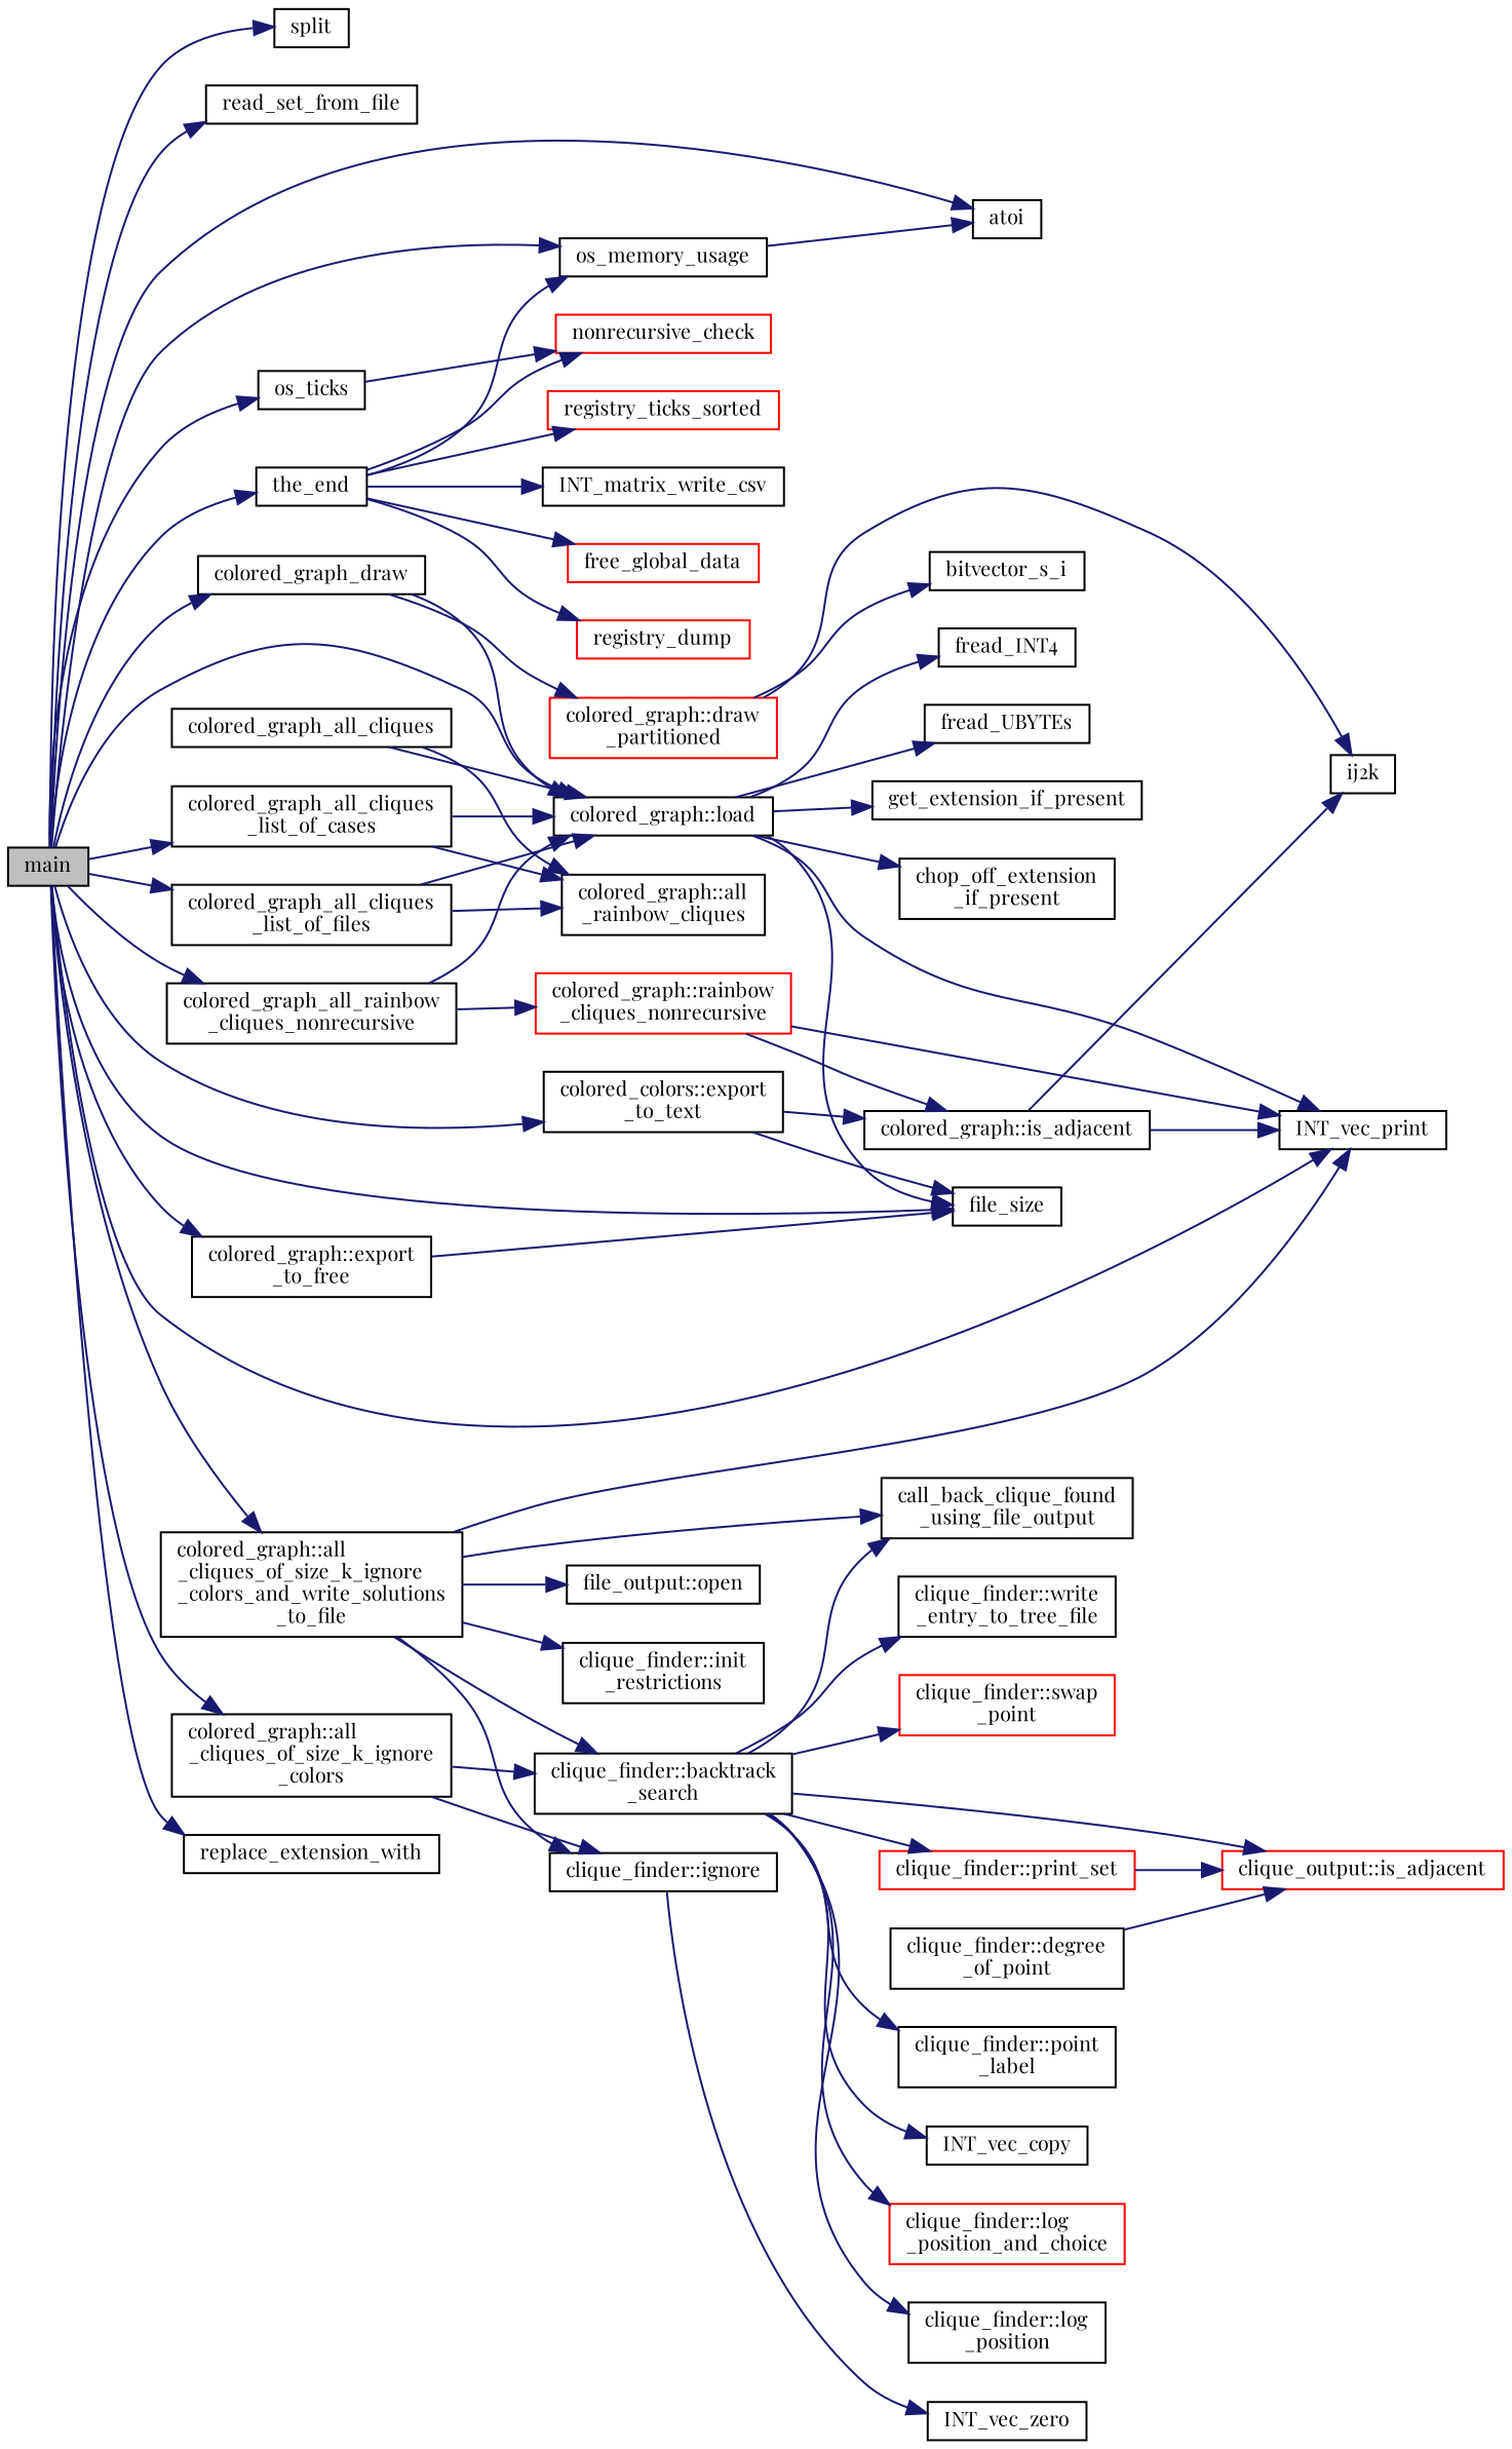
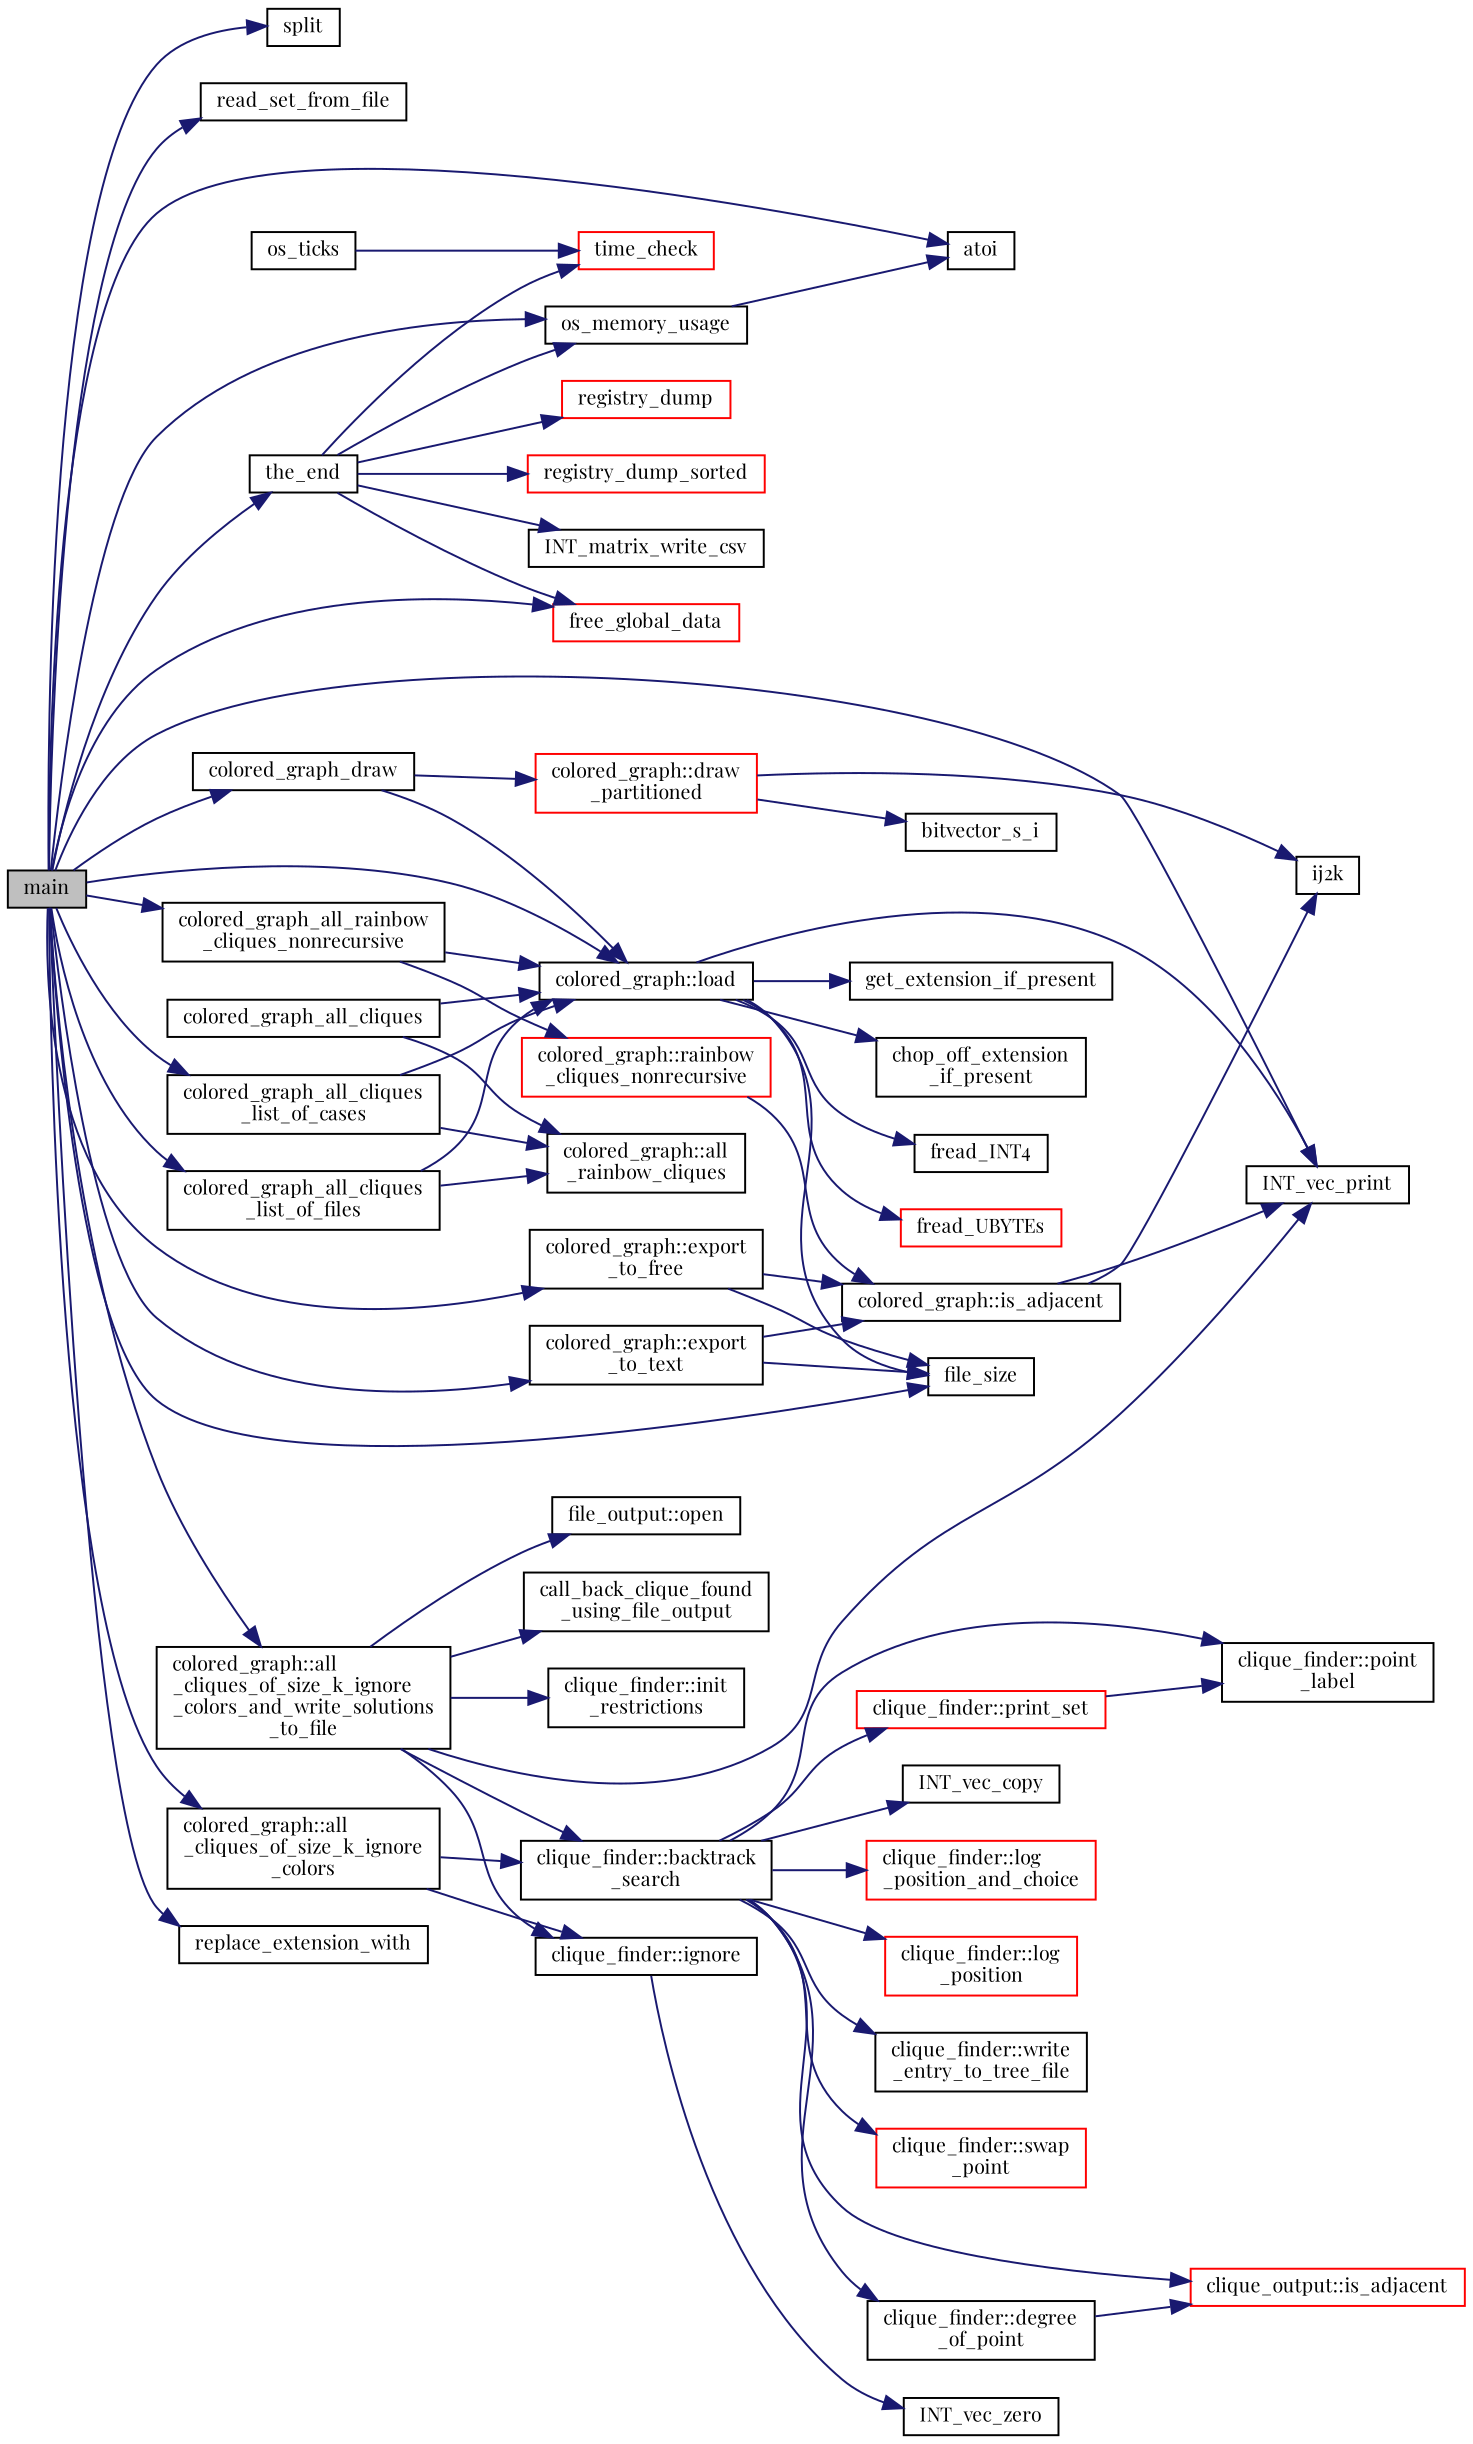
  digraph {
    fontname="Playfair Display"
    rankdir=LR
    node [color=black fillcolor=white fontname="Playfair Display" fontsize=10 shape=record style=filled]
    edge [color=midnightblue fontname="Playfair Display" fontsize=10 labelfontname=Helvetica labelfontsize=10 style=solid]
    n1 [fillcolor=grey75 fontcolor=black height=0.2 label=main width=0.4]
    n2 [height=0.2 label=os_ticks width=0.4]
    n3 [height=0.2 label=atoi width=0.4]
    n4 [height=0.2 label=INT_vec_print width=0.4]
    n5 [height=0.2 label=replace_extension_with width=0.4]
    n6 [height=0.2 label="colored_graph::load" width=0.4]
    n7 [height=0.2 label=file_size width=0.4]
    n8 [height=0.2 label="colored_graph::export\l_to_free" width=0.4]
-   n9 [height=0.2 label="colored_colors::export\l_to_text" width=0.4]
+   n9 [height=0.2 label="colored_graph::export\l_to_text" width=0.4]
    n10 [height=0.2 label="colored_graph::all\l_cliques_of_size_k_ignore\l_colors_and_write_solutions\l_to_file" width=0.4]
    n11 [height=0.2 label="colored_graph::all\l_cliques_of_size_k_ignore\l_colors" width=0.4]
    n12 [height=0.2 label=colored_graph_draw width=0.4]
    n13 [height=0.2 label="colored_graph_all_rainbow\l_cliques_nonrecursive" width=0.4]
    n14 [height=0.2 label=split width=0.4]
    n15 [height=0.2 label=read_set_from_file width=0.4]
    n16 [height=0.2 label="colored_graph_all_cliques\l_list_of_cases" width=0.4]
    n17 [height=0.2 label="colored_graph_all_cliques\l_list_of_files" width=0.4]
    n18 [height=0.2 label=the_end width=0.4]
    n19 [height=0.2 label=os_memory_usage width=0.4]
-   n20 [color=red height=0.2 label=nonrecursive_check width=0.4]
+   n20 [color=red height=0.2 label=time_check width=0.4]
    n21 [height=0.2 label=get_extension_if_present width=0.4]
    n22 [height=0.2 label="chop_off_extension\l_if_present" width=0.4]
    n23 [height=0.2 label=fread_INT4 width=0.4]
-   n24 [height=0.2 label=fread_UBYTEs width=0.4]
+   n24 [color=red height=0.2 label=fread_UBYTEs width=0.4]
    n25 [height=0.2 label="colored_graph::is_adjacent" width=0.4]
    n26 [height=0.2 label="file_output::open" width=0.4]
    n27 [height=0.2 label="call_back_clique_found\l_using_file_output" width=0.4]
    n28 [height=0.2 label="clique_finder::ignore" width=0.4]
    n29 [height=0.2 label="clique_finder::init\l_restrictions" width=0.4]
    n30 [height=0.2 label="clique_finder::backtrack\l_search" width=0.4]
    n31 [color=red height=0.2 label="colored_graph::draw\l_partitioned" width=0.4]
    n32 [color=red height=0.2 label="colored_graph::rainbow\l_cliques_nonrecursive" width=0.4]
    n33 [height=0.2 label=colored_graph_all_cliques width=0.4]
    n34 [height=0.2 label="colored_graph::all\l_rainbow_cliques" width=0.4]
    n35 [color=red height=0.2 label=free_global_data width=0.4]
    n36 [color=red height=0.2 label=registry_dump width=0.4]
-   n37 [color=red height=0.2 label=registry_ticks_sorted width=0.4]
+   n37 [color=red height=0.2 label=registry_dump_sorted width=0.4]
    n38 [height=0.2 label=INT_matrix_write_csv width=0.4]
    n39 [height=0.2 label=ij2k width=0.4]
    n40 [height=0.2 label=bitvector_s_i width=0.4]
    n41 [height=0.2 label=INT_vec_zero width=0.4]
-   n42 [height=0.2 label="clique_finder::log\l_position" width=0.4]
+   n42 [color=red height=0.2 label="clique_finder::log\l_position" width=0.4]
    n43 [height=0.2 label="clique_finder::write\l_entry_to_tree_file" width=0.4]
    n44 [color=red height=0.2 label="clique_finder::swap\l_point" width=0.4]
    n45 [color=red height=0.2 label="clique_output::is_adjacent" width=0.4]
    n46 [height=0.2 label="clique_finder::degree\l_of_point" width=0.4]
    n47 [height=0.2 label="clique_finder::point\l_label" width=0.4]
    n48 [height=0.2 label=INT_vec_copy width=0.4]
    n49 [color=red height=0.2 label="clique_finder::log\l_position_and_choice" width=0.4]
    n50 [color=red height=0.2 label="clique_finder::print_set" width=0.4]
-   n1 -> n2
+   n1 -> n35
    n1 -> n3
    n1 -> n4
    n1 -> n5
    n1 -> n6
    n1 -> n7
    n1 -> n8
    n1 -> n9
    n1 -> n10
    n1 -> n11
    n1 -> n12
    n1 -> n13
    n1 -> n14
    n1 -> n15
    n1 -> n16
    n1 -> n17
    n1 -> n18
    n1 -> n19
    n2 -> n20
    n6 -> n4
    n6 -> n7
    n6 -> n21
    n6 -> n22
    n6 -> n23
    n6 -> n24
    n8 -> n7
+   n8 -> n25
    n9 -> n7
    n9 -> n25
    n10 -> n4
    n10 -> n26
    n10 -> n27
    n10 -> n28
    n10 -> n29
    n10 -> n30
    n11 -> n28
    n11 -> n30
    n12 -> n6
    n12 -> n31
    n13 -> n6
    n13 -> n32
    n16 -> n6
    n16 -> n34
    n17 -> n6
    n17 -> n34
    n18 -> n19
    n18 -> n20
    n18 -> n35
    n18 -> n36
    n18 -> n37
    n18 -> n38
    n19 -> n3
    n25 -> n4
    n25 -> n39
    n28 -> n41
    n30 -> n42
    n30 -> n43
    n30 -> n44
    n30 -> n45
-   n30 -> n27
+   n30 -> n46
    n30 -> n47
    n30 -> n48
    n30 -> n49
    n30 -> n50
    n31 -> n39
    n31 -> n40
-   n32 -> n4
    n32 -> n25
    n33 -> n6
    n33 -> n34
    n46 -> n45
-   n50 -> n45
+   n50 -> n47
  }
